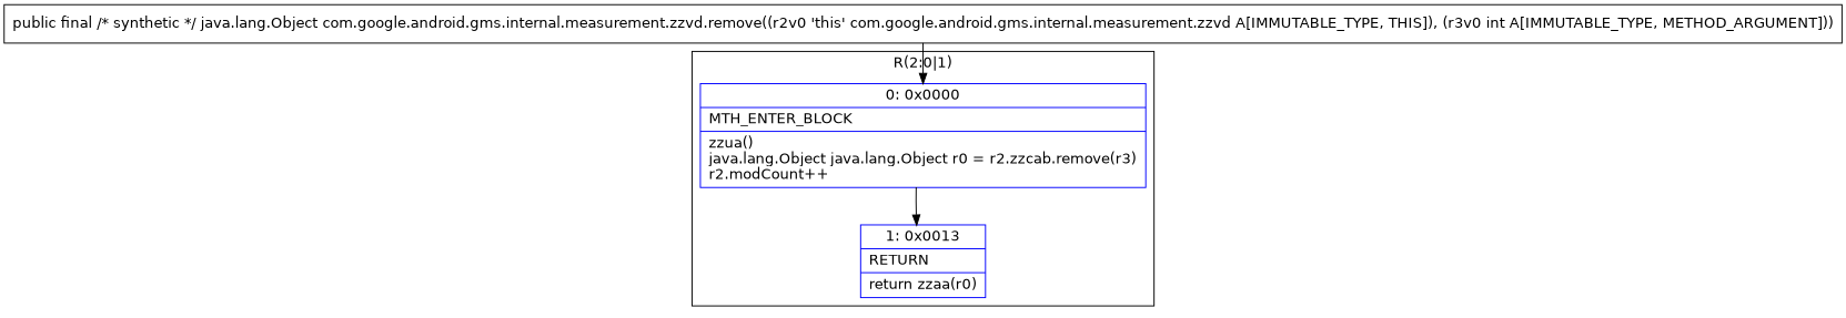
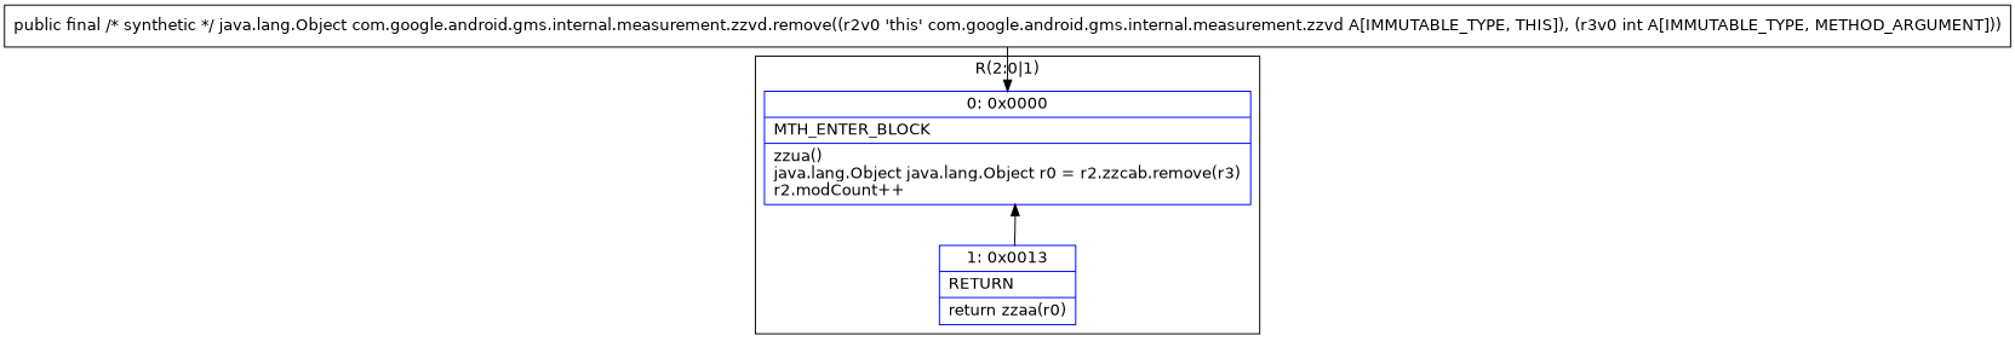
  digraph {
    fontname="DejaVu Sans"
    node [color=blue shape=record fontname="DejaVu Sans"]
    edge [fontname="DejaVu Sans"]
    n1 [label="{0\:\ 0x0000|MTH_ENTER_BLOCK\l|zzua()\ljava.lang.Object java.lang.Object r0 = r2.zzcab.remove(r3)\lr2.modCount++\l}"]
    n2 [label="{1\:\ 0x0013|RETURN\l|return zzaa(r0)\l}"]
    n3 [label="{public final \/* synthetic *\/ java.lang.Object com.google.android.gms.internal.measurement.zzvd.remove((r2v0 'this' com.google.android.gms.internal.measurement.zzvd A[IMMUTABLE_TYPE, THIS]), (r3v0 int A[IMMUTABLE_TYPE, METHOD_ARGUMENT])) }" color=""]
    subgraph cluster_1 {
      label="R(2:0|1)"
      n1
      n2
    }
-   n1 -> n2
+   n2 -> n1
    n3 -> n1
  }
